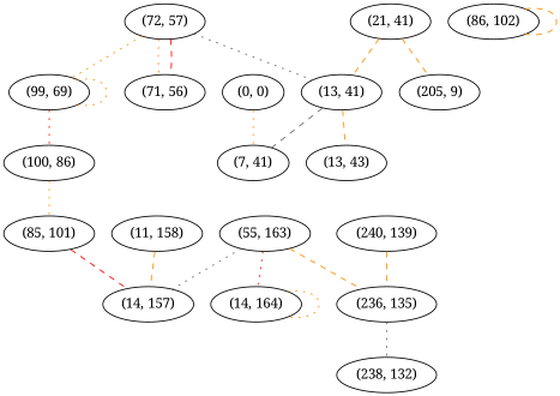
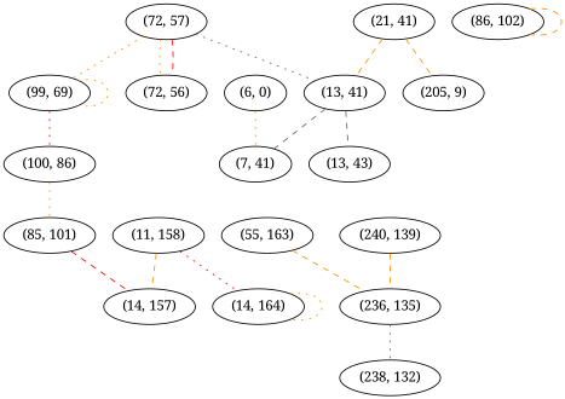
  graph {
    fontname="Noto Serif"
    node [fontname="Noto Serif"]
    edge [color=darkorange fontname="Noto Serif" style=dotted weight=1]
    "(72, 57)"
-   "(72, 56)" [label="(71, 56)"]
+   "(72, 56)"
    n3 [label="(99, 69)"]
    "(13, 41)"
    "(100, 86)"
    "(7, 41)"
    "(13, 43)"
    "(86, 102)"
    "(85, 101)"
    "(14, 157)"
    "(240, 139)"
    "(236, 135)"
    "(238, 132)"
    "(11, 158)"
    n15 [label="(55, 163)"]
    "(14, 164)"
-   "(0, 0)"
+   "(0, 0)" [label="(6, 0)"]
    "(21, 41)"
    "(205, 9)"
    "(72, 57)" -- "(72, 56)"
    "(72, 57)" -- "(72, 56)" [color=red style=dashed]
    "(72, 57)" -- n3
    "(72, 57)" -- "(13, 41)" [color=gray40]
    n3 -- n3 [weight=2]
    n3 -- "(100, 86)" [color=red]
    "(13, 41)" -- "(7, 41)" [color=gray40 style=dashed]
-   "(13, 41)" -- "(13, 43)" [style=dashed]
+   "(13, 41)" -- "(13, 43)" [color=gray40 style=dashed]
    "(100, 86)" -- "(85, 101)"
    "(86, 102)" -- "(86, 102)" [style=dashed weight=2]
    "(85, 101)" -- "(14, 157)" [color=red style=dashed]
    "(240, 139)" -- "(236, 135)" [style=dashed]
    "(236, 135)" -- "(238, 132)" [color=gray40]
    "(11, 158)" -- "(14, 157)" [style=dashed]
-   n15 -- "(14, 157)" [color=gray40]
    n15 -- "(236, 135)" [style=dashed]
-   n15 -- "(14, 164)" [color=red]
+   "(11, 158)" -- "(14, 164)" [color=red]
    "(14, 164)" -- "(14, 164)" [weight=2]
    "(0, 0)" -- "(7, 41)" [weight=4]
    "(21, 41)" -- "(13, 41)" [style=dashed]
    "(21, 41)" -- "(205, 9)" [style=dashed]
  }
